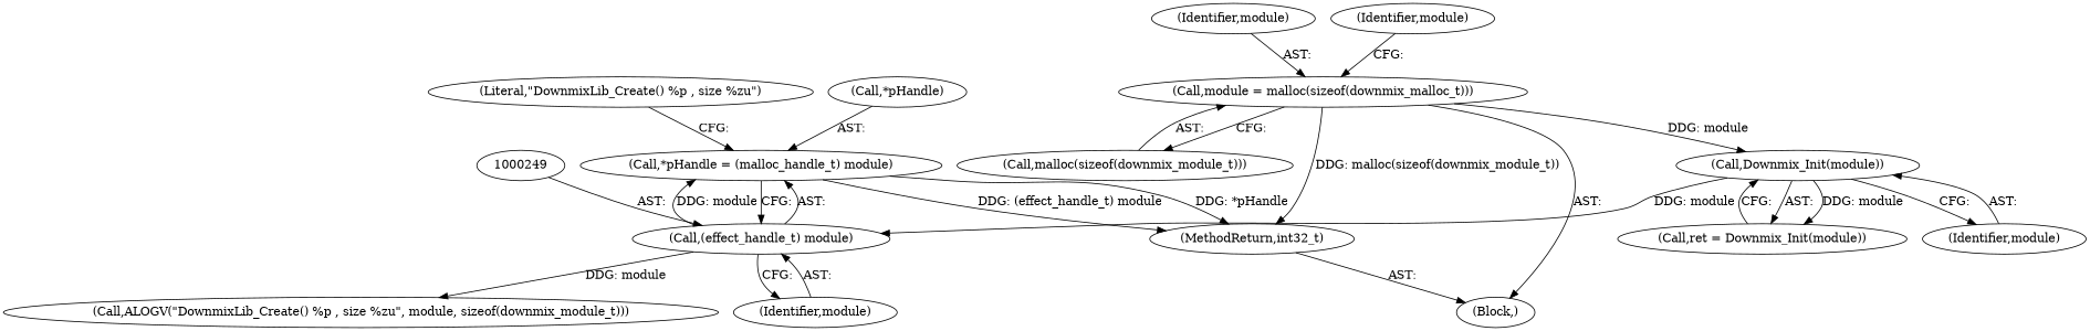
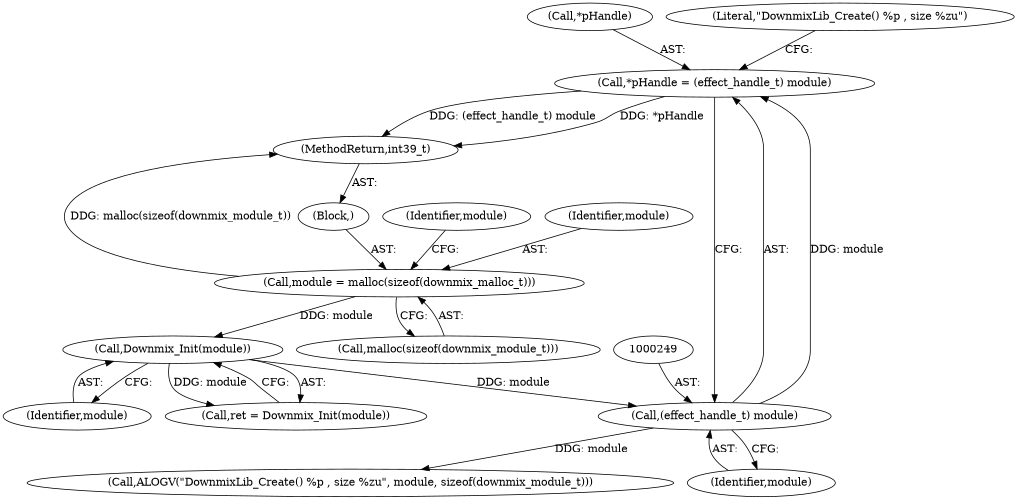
  digraph {
-   n1 [label="(Call,*pHandle = (malloc_handle_t) module)"]
+   n1 [label="(Call,*pHandle = (effect_handle_t) module)"]
    n2 [label="(Call,(effect_handle_t) module)"]
-   n3 [label="(MethodReturn,int32_t)"]
+   n3 [label="(MethodReturn,int39_t)"]
    n4 [label="(Call,ALOGV(\"DownmixLib_Create() %p , size %zu\", module, sizeof(downmix_module_t)))"]
    n5 [label="(Identifier,module)"]
    n6 [label="(Block,)"]
    n7 [label="(Call,Downmix_Init(module))"]
    n8 [label="(Call,ret = Downmix_Init(module))"]
    n9 [label="(Identifier,module)"]
    n10 [label="(Call,module = malloc(sizeof(downmix_malloc_t)))"]
    n11 [label="(Call,malloc(sizeof(downmix_module_t)))"]
    n12 [label="(Identifier,module)"]
    n13 [label="(Call,*pHandle)"]
    n14 [label="(Identifier,module)"]
    n15 [label="(Literal,\"DownmixLib_Create() %p , size %zu\")"]
    1000249
    n1 -> n2 [label="CFG: "]
    n1 -> n3 [label="DDG: (effect_handle_t) module"]
    n1 -> n3 [label="DDG: *pHandle"]
    n2 -> n1 [label="AST: "]
    n2 -> n1 [label="DDG: module"]
    n2 -> n4 [label="DDG: module"]
    n2 -> n5 [label="CFG: "]
    n3 -> n6 [label="AST: "]
    n5 -> n2 [label="AST: "]
    n7 -> n2 [label="DDG: module"]
    n7 -> n8 [label="AST: "]
    n7 -> n8 [label="DDG: module"]
    n7 -> n9 [label="CFG: "]
    n8 -> n7 [label="CFG: "]
    n9 -> n7 [label="AST: "]
    n10 -> n3 [label="DDG: malloc(sizeof(downmix_module_t))"]
-   n10 -> n6 [label="AST: "]
+   n6 -> n10 [label="AST: "]
    n10 -> n7 [label="DDG: module"]
    n10 -> n11 [label="CFG: "]
    n11 -> n10 [label="AST: "]
    n12 -> n10 [label="AST: "]
    n13 -> n1 [label="AST: "]
    n14 -> n10 [label="CFG: "]
    n15 -> n1 [label="CFG: "]
    1000249 -> n2 [label="AST: "]
  }
